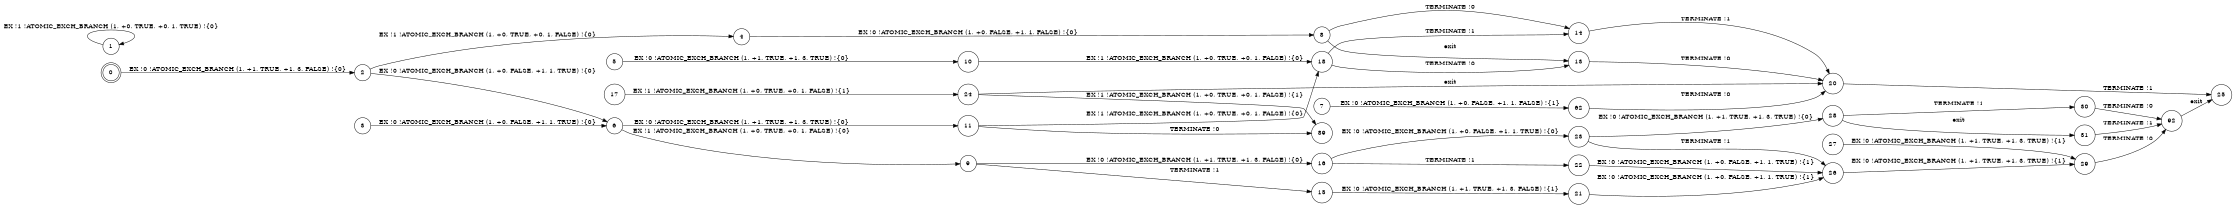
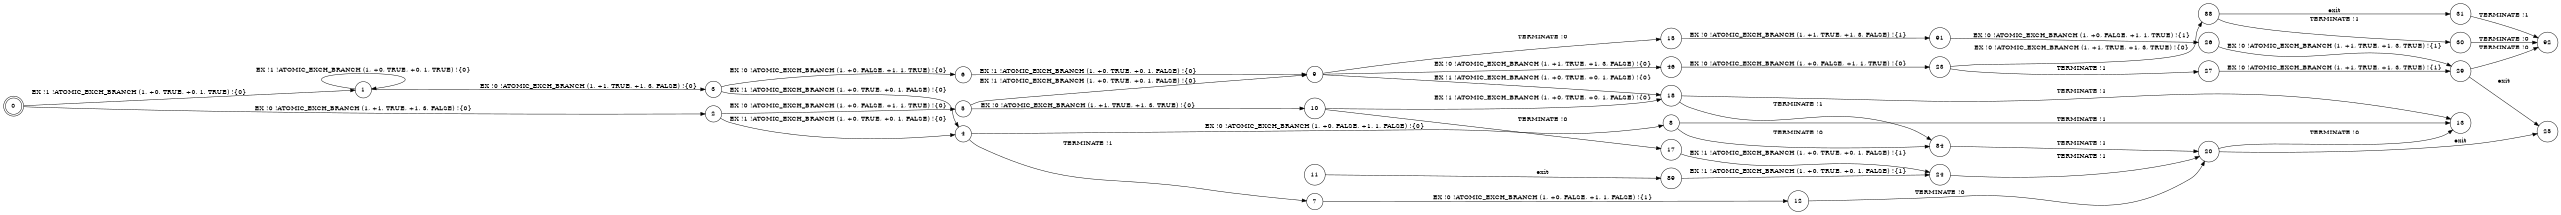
  digraph {
    rankdir=LR
    node [shape=circle]
    0 [peripheries=2]
    1
    2
    3
    4
    5
    6
    7
    8
    9
    10
    11
-   12 [label=62]
+   12
    13
-   14
+   14 [label=84]
    15
-   16
+   16 [label=46]
    17
    18
    n20 [label=89]
    20
-   21
-   22
+   21 [label=91]
    23
    24
    25
    26
    27
-   28
+   28 [label=88]
    29
    30
    31
    n33 [label=92]
+   0 -> 1 [label="EX !1 !ATOMIC_EXCH_BRANCH (1, +0, TRUE, +0, 1, TRUE) !{0}"]
    0 -> 2 [label="EX !0 !ATOMIC_EXCH_BRANCH (1, +1, TRUE, +1, 3, FALSE) !{0}"]
    1 -> 1 [label="EX !1 !ATOMIC_EXCH_BRANCH (1, +0, TRUE, +0, 1, TRUE) !{0}"]
+   1 -> 3 [label="EX !0 !ATOMIC_EXCH_BRANCH (1, +1, TRUE, +1, 3, FALSE) !{0}"]
    2 -> 4 [label="EX !1 !ATOMIC_EXCH_BRANCH (1, +0, TRUE, +0, 1, FALSE) !{0}"]
-   2 -> 6 [label="EX !0 !ATOMIC_EXCH_BRANCH (1, +0, FALSE, +1, 1, TRUE) !{0}"]
+   2 -> 5 [label="EX !0 !ATOMIC_EXCH_BRANCH (1, +0, FALSE, +1, 1, TRUE) !{0}"]
+   3 -> 4 [label="EX !1 !ATOMIC_EXCH_BRANCH (1, +0, TRUE, +0, 1, FALSE) !{0}"]
    3 -> 6 [label="EX !0 !ATOMIC_EXCH_BRANCH (1, +0, FALSE, +1, 1, TRUE) !{0}"]
+   4 -> 7 [label="TERMINATE !1"]
    4 -> 8 [label="EX !0 !ATOMIC_EXCH_BRANCH (1, +0, FALSE, +1, 1, FALSE) !{0}"]
+   5 -> 9 [label="EX !1 !ATOMIC_EXCH_BRANCH (1, +0, TRUE, +0, 1, FALSE) !{0}"]
    5 -> 10 [label="EX !0 !ATOMIC_EXCH_BRANCH (1, +1, TRUE, +1, 3, TRUE) !{0}"]
    6 -> 9 [label="EX !1 !ATOMIC_EXCH_BRANCH (1, +0, TRUE, +0, 1, FALSE) !{0}"]
-   6 -> 11 [label="EX !0 !ATOMIC_EXCH_BRANCH (1, +1, TRUE, +1, 3, TRUE) !{0}"]
    7 -> 12 [label="EX !0 !ATOMIC_EXCH_BRANCH (1, +0, FALSE, +1, 1, FALSE) !{1}"]
-   8 -> 13 [label=exit]
+   8 -> 13 [label="TERMINATE !1"]
    8 -> 14 [label="TERMINATE !0"]
-   9 -> 15 [label="TERMINATE !1"]
+   9 -> 15 [label="TERMINATE !0"]
    9 -> 16 [label="EX !0 !ATOMIC_EXCH_BRANCH (1, +1, TRUE, +1, 3, FALSE) !{0}"]
+   10 -> 17 [label="TERMINATE !0"]
    10 -> 18 [label="EX !1 !ATOMIC_EXCH_BRANCH (1, +0, TRUE, +0, 1, FALSE) !{0}"]
-   11 -> 18 [label="EX !1 !ATOMIC_EXCH_BRANCH (1, +0, TRUE, +0, 1, FALSE) !{0}"]
-   11 -> n20 [label="TERMINATE !0"]
+   9 -> 18 [label="EX !1 !ATOMIC_EXCH_BRANCH (1, +0, TRUE, +0, 1, FALSE) !{0}"]
+   11 -> n20 [label=exit]
    12 -> 20 [label="TERMINATE !0"]
-   13 -> 20 [label="TERMINATE !0"]
+   20 -> 13 [label="TERMINATE !0"]
    14 -> 20 [label="TERMINATE !1"]
    15 -> 21 [label="EX !0 !ATOMIC_EXCH_BRANCH (1, +1, TRUE, +1, 3, FALSE) !{1}"]
-   16 -> 22 [label="TERMINATE !1"]
    16 -> 23 [label="EX !0 !ATOMIC_EXCH_BRANCH (1, +0, FALSE, +1, 1, TRUE) !{0}"]
    17 -> 24 [label="EX !1 !ATOMIC_EXCH_BRANCH (1, +0, TRUE, +0, 1, FALSE) !{1}"]
-   18 -> 13 [label="TERMINATE !0"]
+   18 -> 13 [label="TERMINATE !1"]
    18 -> 14 [label="TERMINATE !1"]
-   24 -> n20 [label="EX !1 !ATOMIC_EXCH_BRANCH (1, +0, TRUE, +0, 1, FALSE) !{1}"]
-   20 -> 25 [label="TERMINATE !1"]
+   n20 -> 24 [label="EX !1 !ATOMIC_EXCH_BRANCH (1, +0, TRUE, +0, 1, FALSE) !{1}"]
+   20 -> 25 [label=exit]
    21 -> 26 [label="EX !0 !ATOMIC_EXCH_BRANCH (1, +0, FALSE, +1, 1, TRUE) !{1}"]
-   22 -> 26 [label="EX !0 !ATOMIC_EXCH_BRANCH (1, +0, FALSE, +1, 1, TRUE) !{1}"]
-   23 -> 26 [label="TERMINATE !1"]
+   23 -> 27 [label="TERMINATE !1"]
    23 -> 28 [label="EX !0 !ATOMIC_EXCH_BRANCH (1, +1, TRUE, +1, 3, TRUE) !{0}"]
-   24 -> 20 [label=exit]
+   24 -> 20 [label="TERMINATE !1"]
    26 -> 29 [label="EX !0 !ATOMIC_EXCH_BRANCH (1, +1, TRUE, +1, 3, TRUE) !{1}"]
    27 -> 29 [label="EX !0 !ATOMIC_EXCH_BRANCH (1, +1, TRUE, +1, 3, TRUE) !{1}"]
    28 -> 30 [label="TERMINATE !1"]
    28 -> 31 [label=exit]
    29 -> n33 [label="TERMINATE !0"]
    30 -> n33 [label="TERMINATE !0"]
    31 -> n33 [label="TERMINATE !1"]
-   n33 -> 25 [label=exit]
+   29 -> 25 [label=exit]
  }
